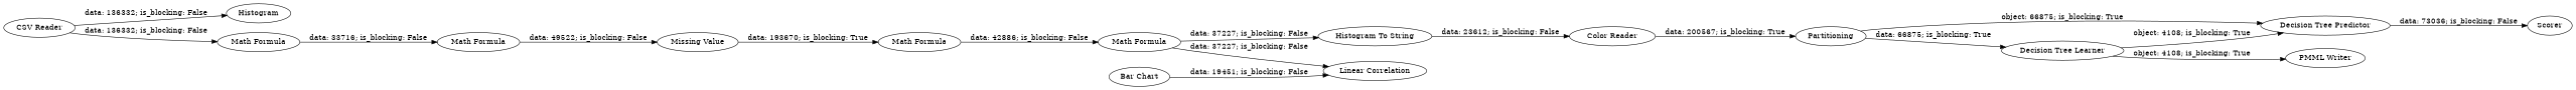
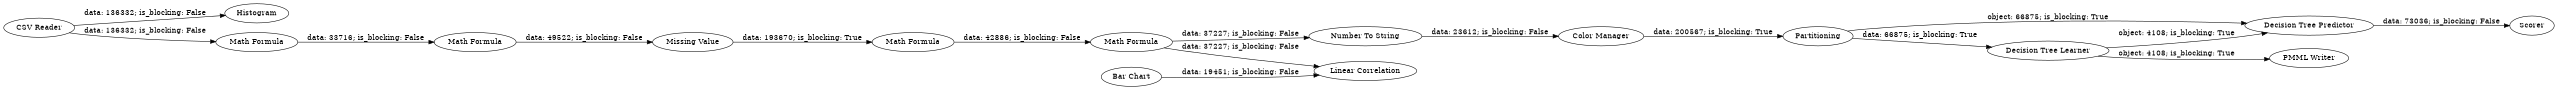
  digraph {
    rankdir=LR
    n1 [label=Histogram]
    n2 [label=Scorer]
    n3 [label="Linear Correlation"]
    n4 [label="Bar Chart"]
    n5 [label="Math Formula"]
    n6 [label="Math Formula"]
-   n7 [label="Histogram To String"]
+   n7 [label="Number To String"]
    n8 [label="Decision Tree Predictor"]
    n9 [label="CSV Reader"]
    n10 [label="Math Formula"]
    n11 [label="Math Formula"]
    n12 [label="Missing Value"]
    n13 [label="Decision Tree Learner"]
    n14 [label="PMML Writer"]
    n15 [label=Partitioning]
-   n16 [label="Color Reader"]
+   n16 [label="Color Manager"]
    n4 -> n3 [label="data: 19451; is_blocking: False"]
    n5 -> n6 [label="data: 42886; is_blocking: False"]
    n6 -> n3 [label="data: 37227; is_blocking: False"]
    n6 -> n7 [label="data: 37227; is_blocking: False"]
    n7 -> n16 [label="data: 23612; is_blocking: False"]
    n8 -> n2 [label="data: 73036; is_blocking: False"]
    n9 -> n1 [label="data: 136332; is_blocking: False"]
    n9 -> n10 [label="data: 136332; is_blocking: False"]
    n10 -> n11 [label="data: 33716; is_blocking: False"]
    n11 -> n12 [label="data: 49522; is_blocking: False"]
    n12 -> n5 [label="data: 193670; is_blocking: True"]
    n13 -> n8 [label="object: 4108; is_blocking: True"]
    n13 -> n14 [label="object: 4108; is_blocking: True"]
    n15 -> n8 [label="object: 66875; is_blocking: True"]
    n15 -> n13 [label="data: 66875; is_blocking: True"]
    n16 -> n15 [label="data: 200567; is_blocking: True"]
  }
